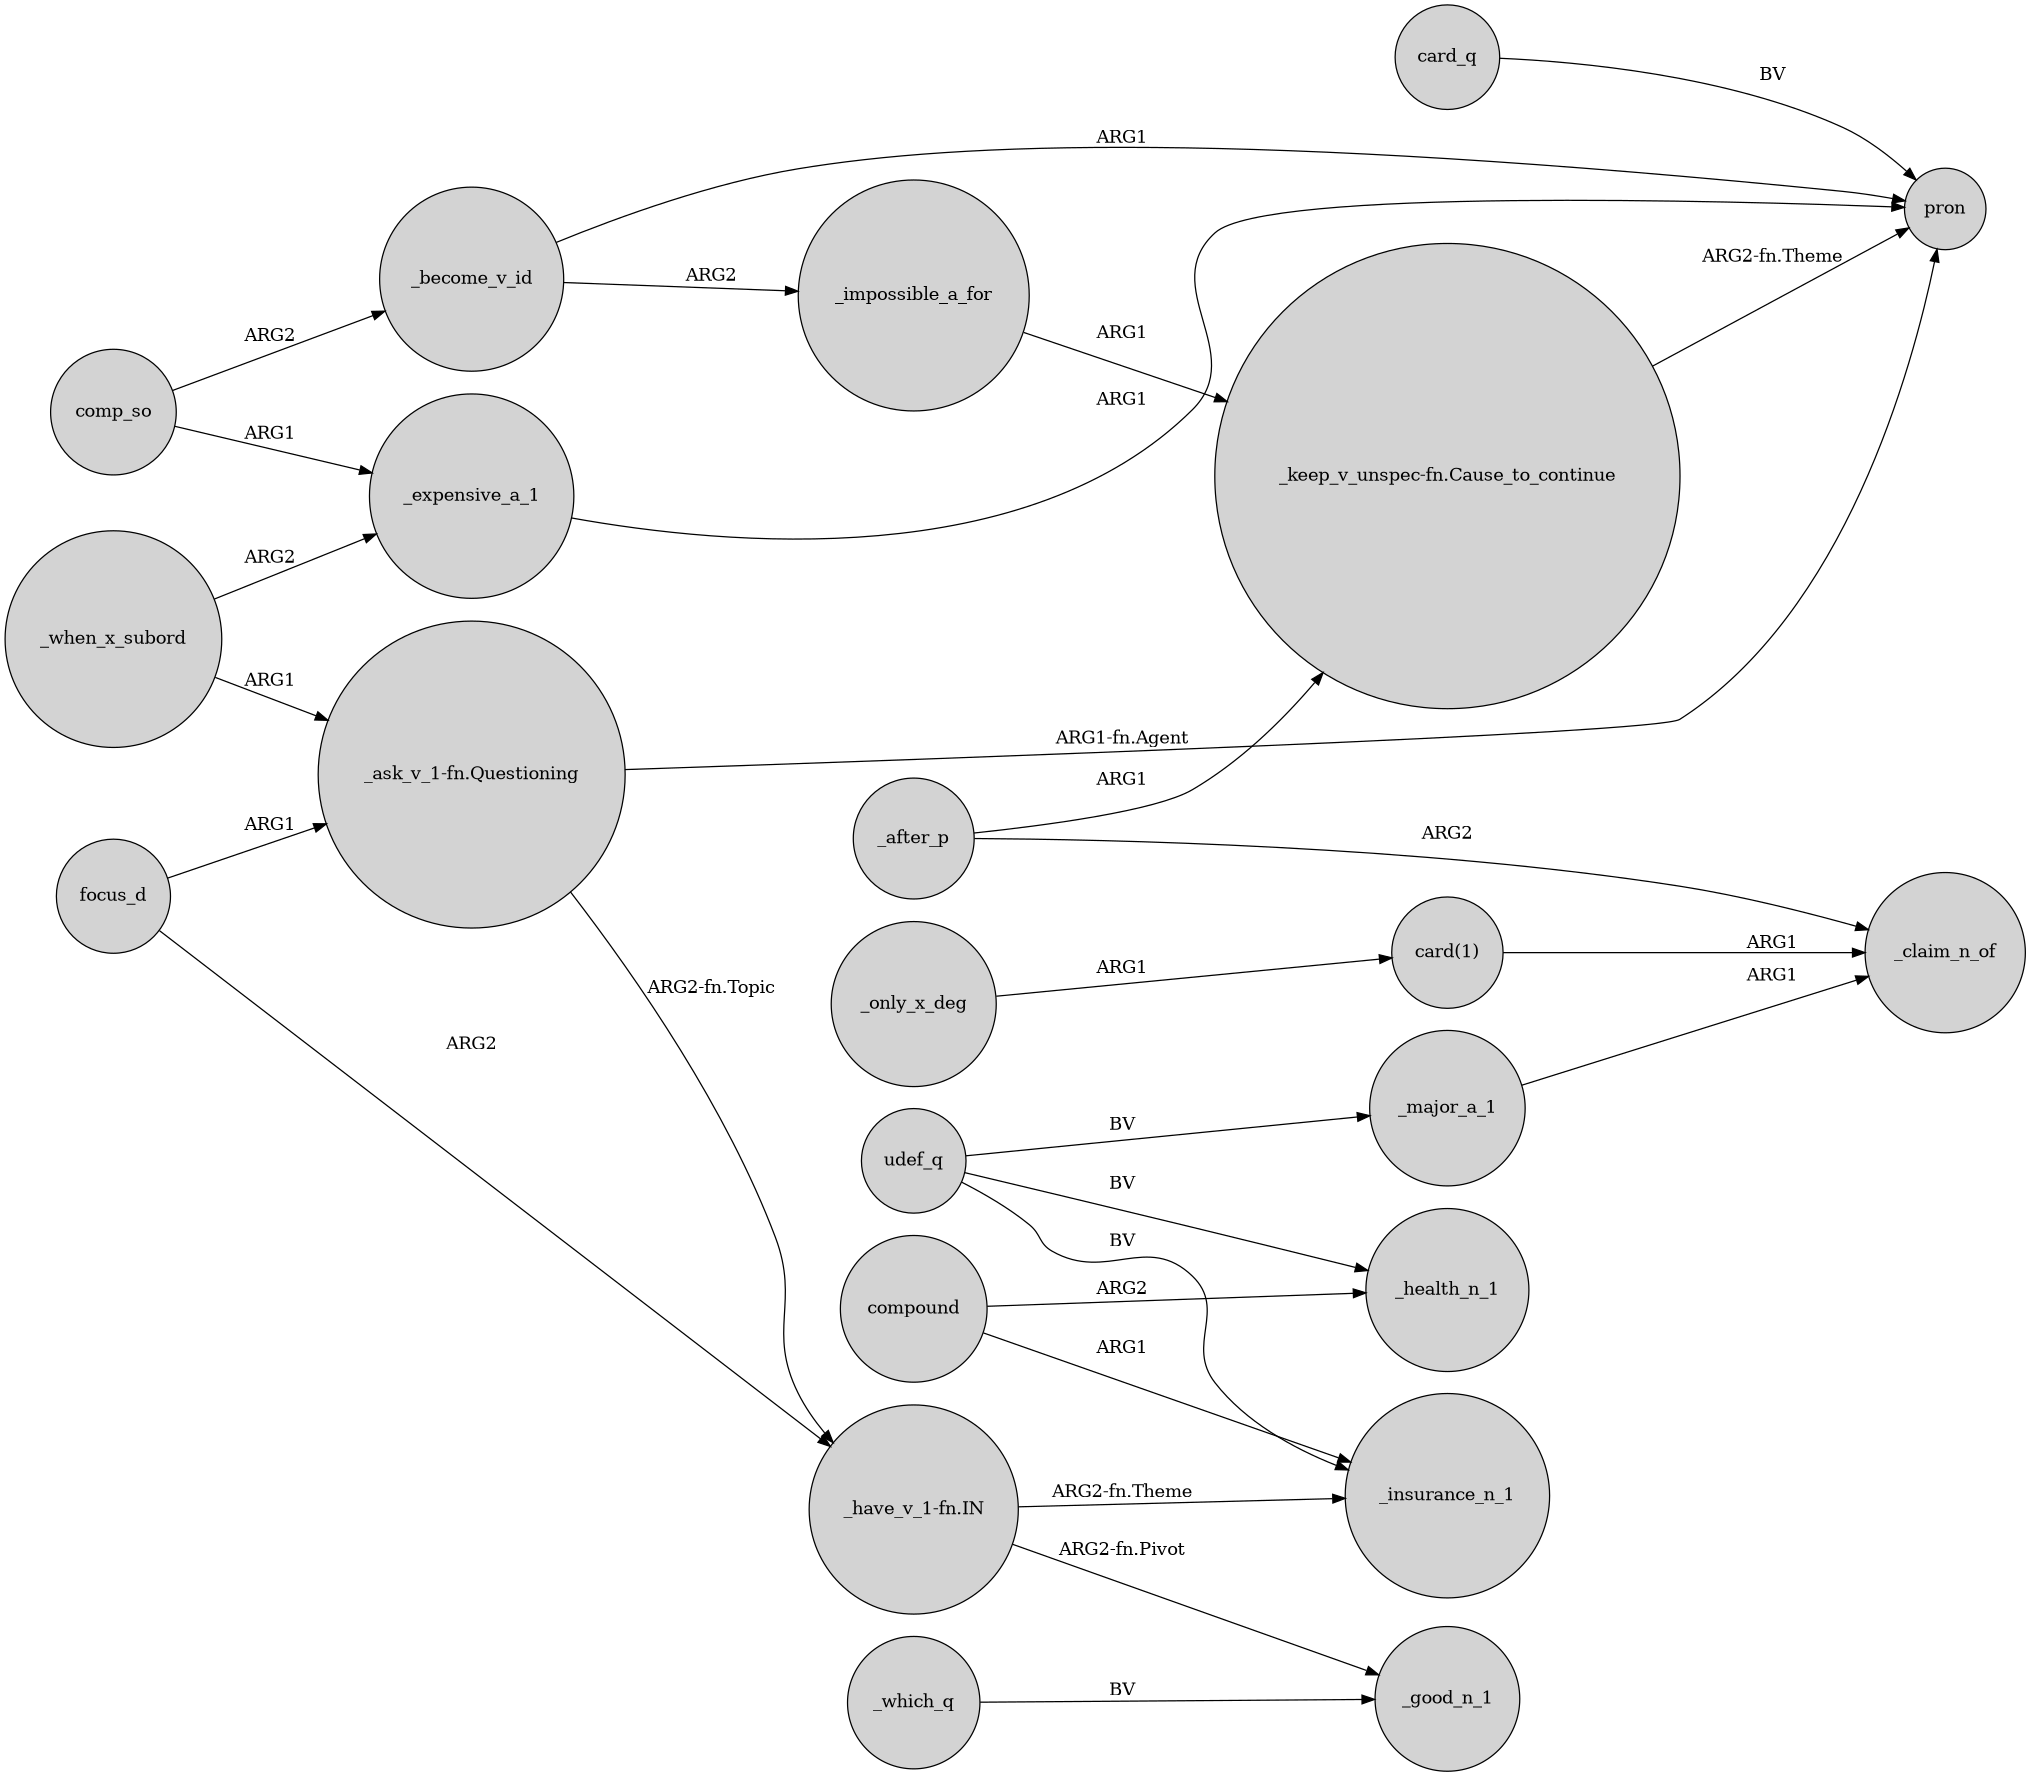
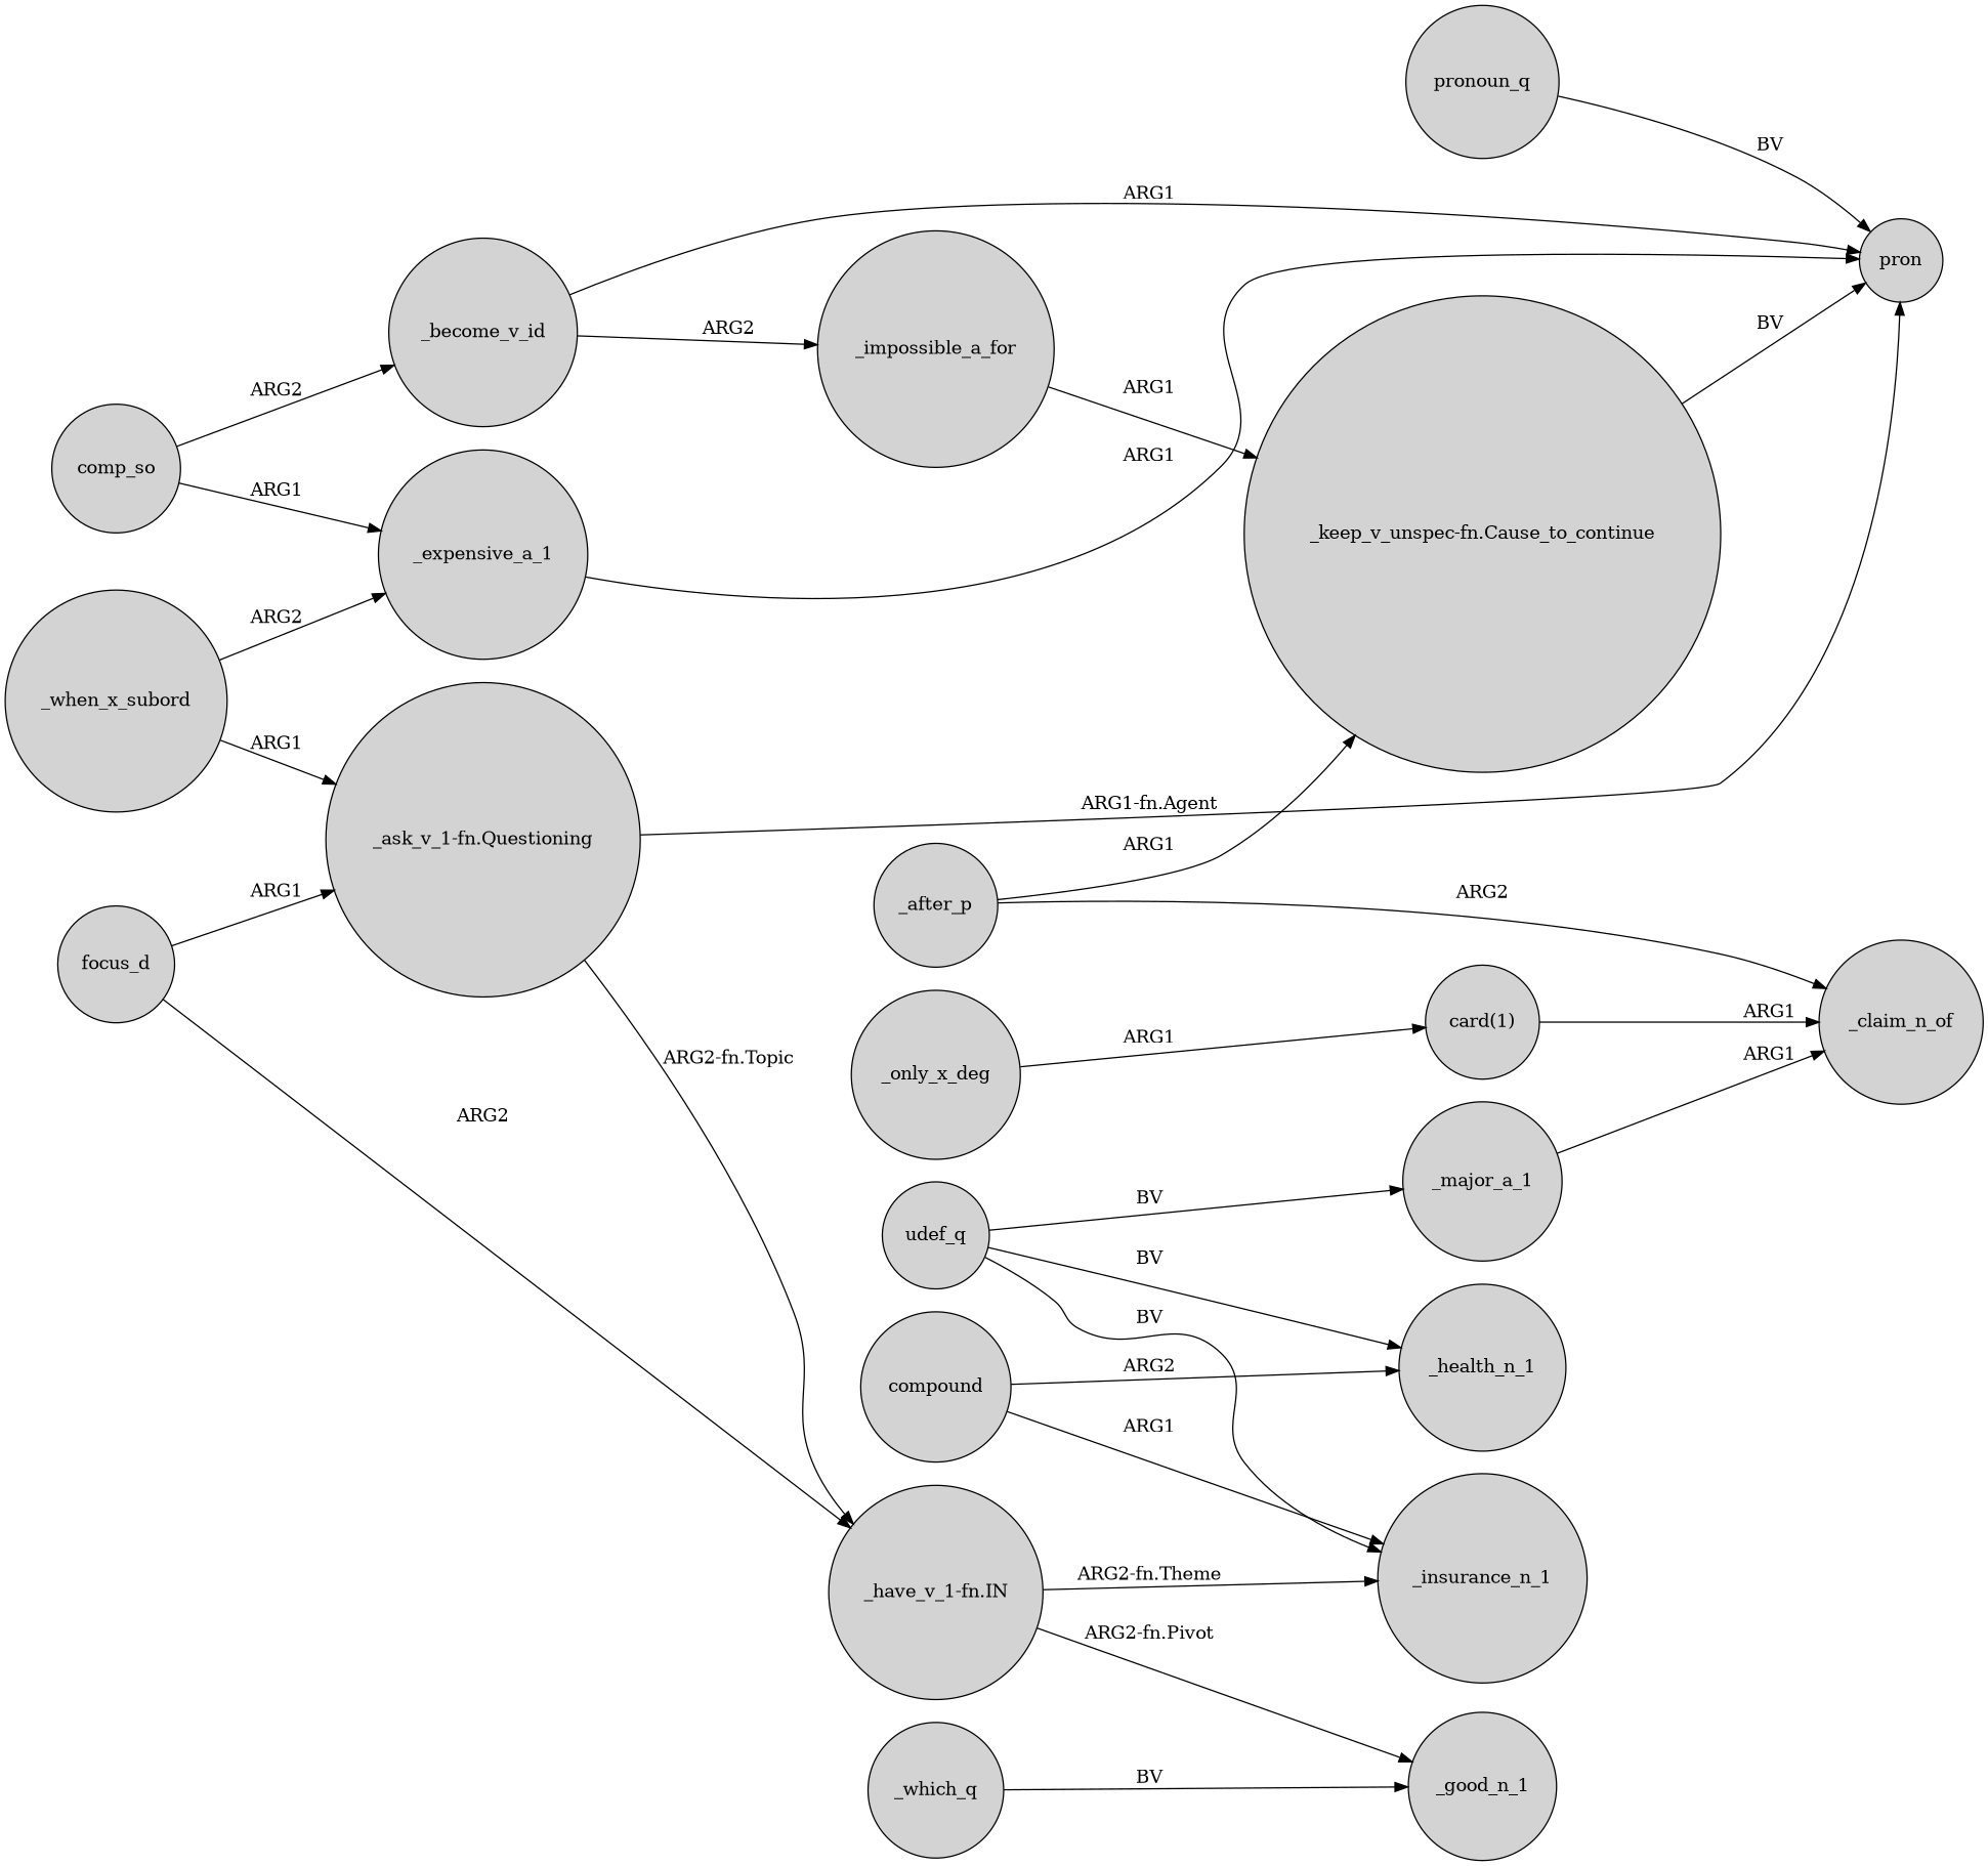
  digraph {
    rankdir=LR
    node [shape=circle style=filled]
    _become_v_id
    _impossible_a_for
    pron
    "_keep_v_unspec-fn.Cause_to_continue"
    compound
    _insurance_n_1
    _health_n_1
    _only_x_deg
    "card(1)"
    _claim_n_of
    _when_x_subord
    "_ask_v_1-fn.Questioning"
    _expensive_a_1
    "_have_v_1-fn.IN"
    _good_n_1
    _major_a_1
    focus_d
    udef_q
    comp_so
-   pronoun_q [label=card_q]
+   pronoun_q
    _after_p
    _which_q
    _become_v_id -> _impossible_a_for [label=ARG2]
    _become_v_id -> pron [label=ARG1]
    _impossible_a_for -> "_keep_v_unspec-fn.Cause_to_continue" [label=ARG1]
-   "_keep_v_unspec-fn.Cause_to_continue" -> pron [label="ARG2-fn.Theme"]
+   "_keep_v_unspec-fn.Cause_to_continue" -> pron [label=BV]
    compound -> _insurance_n_1 [label=ARG1]
    compound -> _health_n_1 [label=ARG2]
    _only_x_deg -> "card(1)" [label=ARG1]
    "card(1)" -> _claim_n_of [label=ARG1]
    _when_x_subord -> "_ask_v_1-fn.Questioning" [label=ARG1]
    _when_x_subord -> _expensive_a_1 [label=ARG2]
    "_ask_v_1-fn.Questioning" -> pron [label="ARG1-fn.Agent"]
    "_ask_v_1-fn.Questioning" -> "_have_v_1-fn.IN" [label="ARG2-fn.Topic"]
    _expensive_a_1 -> pron [label=ARG1]
    "_have_v_1-fn.IN" -> _insurance_n_1 [label="ARG2-fn.Theme"]
    "_have_v_1-fn.IN" -> _good_n_1 [label="ARG2-fn.Pivot"]
    _major_a_1 -> _claim_n_of [label=ARG1]
    focus_d -> "_ask_v_1-fn.Questioning" [label=ARG1]
    focus_d -> "_have_v_1-fn.IN" [label=ARG2]
    udef_q -> _insurance_n_1 [label=BV]
    udef_q -> _health_n_1 [label=BV]
    udef_q -> _major_a_1 [label=BV]
    comp_so -> _become_v_id [label=ARG2]
    comp_so -> _expensive_a_1 [label=ARG1]
    pronoun_q -> pron [label=BV]
    _after_p -> "_keep_v_unspec-fn.Cause_to_continue" [label=ARG1]
    _after_p -> _claim_n_of [label=ARG2]
    _which_q -> _good_n_1 [label=BV]
  }
